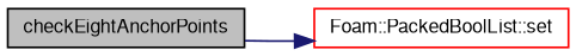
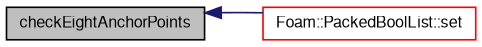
  digraph {
    rankdir=LR
    node [fontname=FreeSans fontsize=10 shape=record]
    n1 [color=black fillcolor=grey75 fontcolor=black height=0.2 label=checkEightAnchorPoints style=filled width=0.4]
    n2 [color=red height=0.2 label="Foam::PackedBoolList::set" width=0.4]
-   n1 -> n2 [color=midnightblue fontname=FreeSans fontsize=10 labelfontname=FreeSans labelfontsize=10 style=solid]
+   n2 -> n1 [color=midnightblue fontname=FreeSans fontsize=10 labelfontname=FreeSans labelfontsize=10 style=solid]
  }
